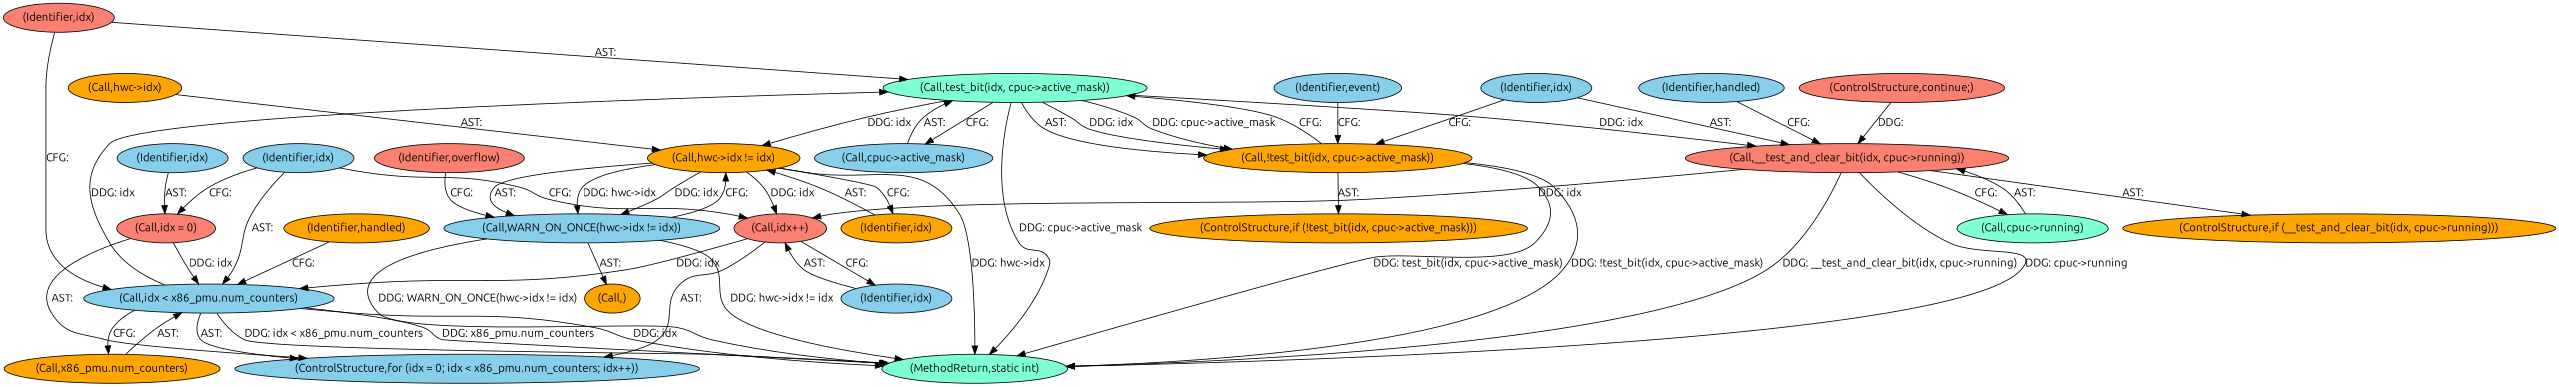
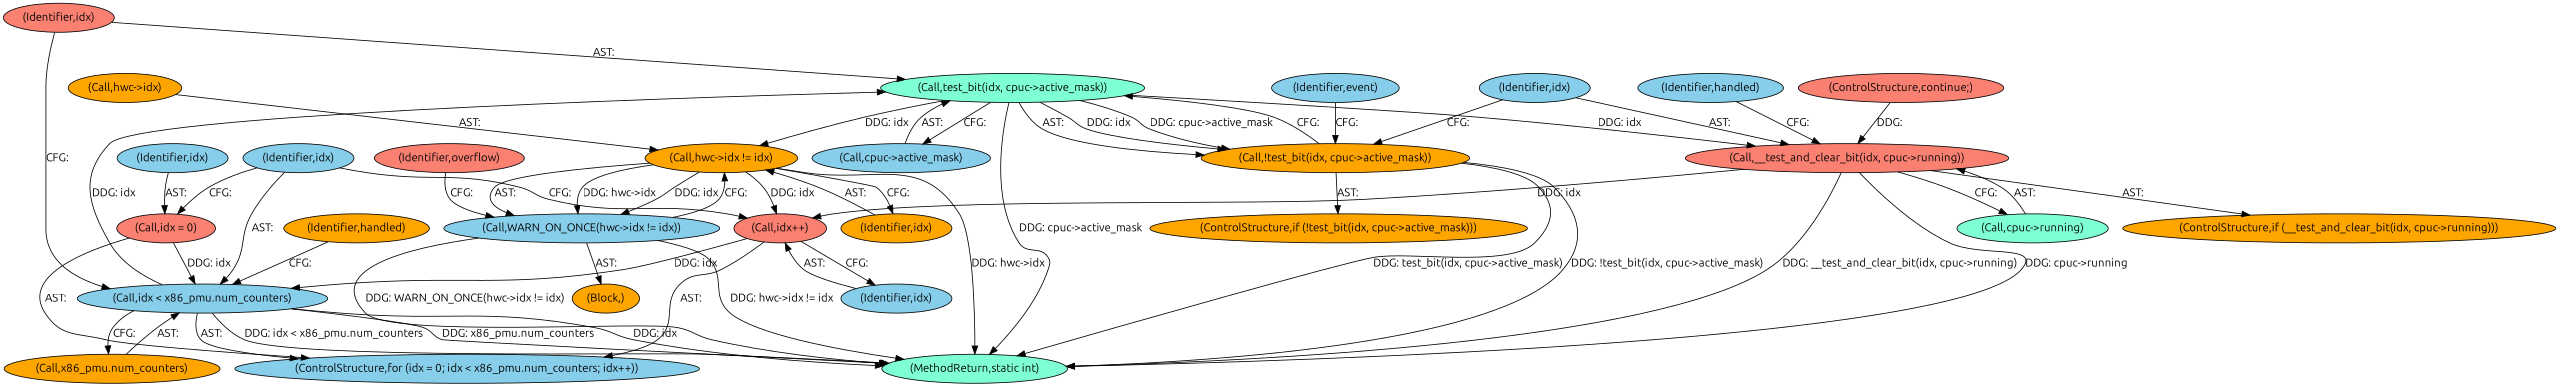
  digraph {
    fontname=Ubuntu
    node [fillcolor=skyblue fontname=Ubuntu style=filled]
    edge [fontname=Ubuntu]
    n1 [fillcolor=aquamarine label="(Call,test_bit(idx, cpuc->active_mask))"]
    n2 [fillcolor=salmon label="(Call,__test_and_clear_bit(idx, cpuc->running))"]
    n3 [fillcolor=orange label="(Call,hwc->idx != idx)"]
    n4 [fillcolor=orange label="(Call,!test_bit(idx, cpuc->active_mask))"]
    n5 [label="(Call,cpuc->active_mask)"]
    n6 [fillcolor=aquamarine label="(MethodReturn,static int)"]
    n7 [fillcolor=salmon label="(Call,idx++)"]
    n8 [fillcolor=aquamarine label="(Call,cpuc->running)"]
    n9 [fillcolor=orange label="(ControlStructure,if (__test_and_clear_bit(idx, cpuc->running)))"]
    n10 [label="(Call,WARN_ON_ONCE(hwc->idx != idx))"]
    n11 [fillcolor=orange label="(Identifier,idx)"]
    n12 [fillcolor=orange label="(ControlStructure,if (!test_bit(idx, cpuc->active_mask)))"]
    n13 [label="(Call,idx < x86_pmu.num_counters)"]
    n14 [label="(ControlStructure,for (idx = 0; idx < x86_pmu.num_counters; idx++))"]
    n15 [fillcolor=orange label="(Call,x86_pmu.num_counters)"]
    n16 [label="(Identifier,idx)"]
-   n17 [fillcolor=orange label="(Call,)"]
+   n17 [fillcolor=orange label="(Block,)"]
    n18 [fillcolor=salmon label="(Call,idx = 0)"]
    n19 [fillcolor=orange label="(Call,hwc->idx)"]
    n20 [label="(Identifier,event)"]
    n21 [label="(Identifier,idx)"]
    n22 [label="(Identifier,idx)"]
    n23 [fillcolor=salmon label="(Identifier,idx)"]
    n24 [fillcolor=orange label="(Identifier,handled)"]
    n25 [fillcolor=salmon label="(ControlStructure,continue;)"]
    n26 [fillcolor=salmon label="(Identifier,overflow)"]
    n27 [label="(Identifier,handled)"]
    n28 [label="(Identifier,idx)"]
    n1 -> n2 [label="DDG: idx"]
    n1 -> n3 [label="DDG: idx"]
    n1 -> n4 [label="AST: "]
    n1 -> n4 [label="DDG: idx"]
    n1 -> n4 [label="DDG: cpuc->active_mask"]
    n1 -> n5 [label="CFG: "]
    n1 -> n6 [label="DDG: cpuc->active_mask"]
    n2 -> n6 [label="DDG: __test_and_clear_bit(idx, cpuc->running)"]
    n2 -> n6 [label="DDG: cpuc->running"]
    n2 -> n7 [label="DDG: idx"]
    n2 -> n8 [label="CFG: "]
    n2 -> n9 [label="AST: "]
    n3 -> n6 [label="DDG: hwc->idx"]
    n3 -> n7 [label="DDG: idx"]
    n3 -> n10 [label="AST: "]
    n3 -> n10 [label="DDG: hwc->idx"]
    n3 -> n10 [label="DDG: idx"]
    n3 -> n11 [label="CFG: "]
    n4 -> n1 [label="CFG: "]
    n4 -> n6 [label="DDG: test_bit(idx, cpuc->active_mask)"]
    n4 -> n6 [label="DDG: !test_bit(idx, cpuc->active_mask)"]
    n4 -> n12 [label="AST: "]
    n5 -> n1 [label="AST: "]
    n7 -> n13 [label="DDG: idx"]
    n7 -> n14 [label="AST: "]
    n7 -> n16 [label="CFG: "]
    n8 -> n2 [label="AST: "]
    n10 -> n3 [label="CFG: "]
    n10 -> n6 [label="DDG: WARN_ON_ONCE(hwc->idx != idx)"]
    n10 -> n6 [label="DDG: hwc->idx != idx"]
    n10 -> n17 [label="AST: "]
    n11 -> n3 [label="AST: "]
    n13 -> n1 [label="DDG: idx"]
    n13 -> n6 [label="DDG: idx < x86_pmu.num_counters"]
    n13 -> n6 [label="DDG: x86_pmu.num_counters"]
    n13 -> n6 [label="DDG: idx"]
    n13 -> n14 [label="AST: "]
    n13 -> n15 [label="CFG: "]
    n15 -> n13 [label="AST: "]
    n16 -> n7 [label="AST: "]
    n18 -> n13 [label="DDG: idx"]
    n18 -> n14 [label="AST: "]
    n19 -> n3 [label="AST: "]
    n20 -> n4 [label="CFG: "]
    n21 -> n7 [label="CFG: "]
    n21 -> n13 [label="AST: "]
    n21 -> n18 [label="CFG: "]
    n22 -> n18 [label="AST: "]
    n23 -> n1 [label="AST: "]
    n23 -> n13 [label="CFG: "]
    n24 -> n13 [label="CFG: "]
    n25 -> n2 [label="DDG: "]
    n26 -> n10 [label="CFG: "]
    n27 -> n2 [label="CFG: "]
    n28 -> n2 [label="AST: "]
    n28 -> n4 [label="CFG: "]
  }
